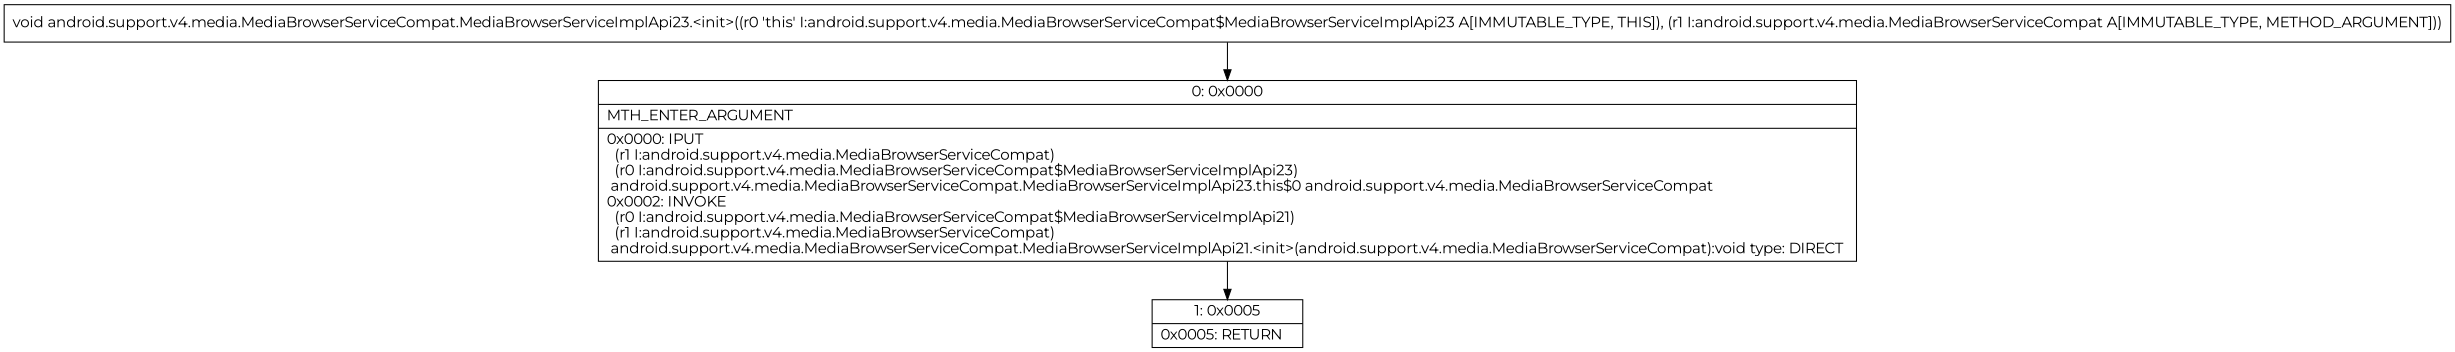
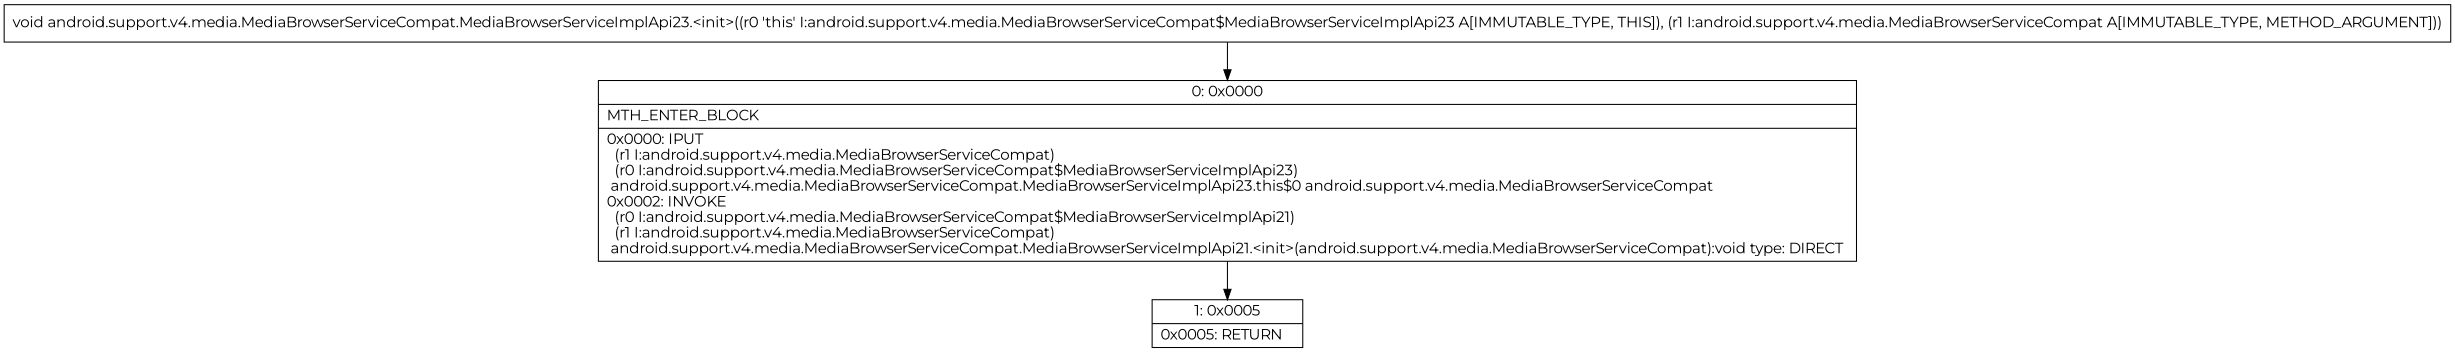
  digraph {
    fontname=Montserrat
    node [shape=record fontname=Montserrat]
    edge [fontname=Montserrat]
-   n1 [label="{0\:\ 0x0000|MTH_ENTER_ARGUMENT\l|0x0000: IPUT  \l  (r1 I:android.support.v4.media.MediaBrowserServiceCompat)\l  (r0 I:android.support.v4.media.MediaBrowserServiceCompat$MediaBrowserServiceImplApi23)\l android.support.v4.media.MediaBrowserServiceCompat.MediaBrowserServiceImplApi23.this$0 android.support.v4.media.MediaBrowserServiceCompat \l0x0002: INVOKE  \l  (r0 I:android.support.v4.media.MediaBrowserServiceCompat$MediaBrowserServiceImplApi21)\l  (r1 I:android.support.v4.media.MediaBrowserServiceCompat)\l android.support.v4.media.MediaBrowserServiceCompat.MediaBrowserServiceImplApi21.\<init\>(android.support.v4.media.MediaBrowserServiceCompat):void type: DIRECT \l}"]
+   n1 [label="{0\:\ 0x0000|MTH_ENTER_BLOCK\l|0x0000: IPUT  \l  (r1 I:android.support.v4.media.MediaBrowserServiceCompat)\l  (r0 I:android.support.v4.media.MediaBrowserServiceCompat$MediaBrowserServiceImplApi23)\l android.support.v4.media.MediaBrowserServiceCompat.MediaBrowserServiceImplApi23.this$0 android.support.v4.media.MediaBrowserServiceCompat \l0x0002: INVOKE  \l  (r0 I:android.support.v4.media.MediaBrowserServiceCompat$MediaBrowserServiceImplApi21)\l  (r1 I:android.support.v4.media.MediaBrowserServiceCompat)\l android.support.v4.media.MediaBrowserServiceCompat.MediaBrowserServiceImplApi21.\<init\>(android.support.v4.media.MediaBrowserServiceCompat):void type: DIRECT \l}"]
    n2 [label="{1\:\ 0x0005|0x0005: RETURN   \l}"]
    n3 [label="{void android.support.v4.media.MediaBrowserServiceCompat.MediaBrowserServiceImplApi23.\<init\>((r0 'this' I:android.support.v4.media.MediaBrowserServiceCompat$MediaBrowserServiceImplApi23 A[IMMUTABLE_TYPE, THIS]), (r1 I:android.support.v4.media.MediaBrowserServiceCompat A[IMMUTABLE_TYPE, METHOD_ARGUMENT])) }"]
    n1 -> n2
    n3 -> n1
  }
